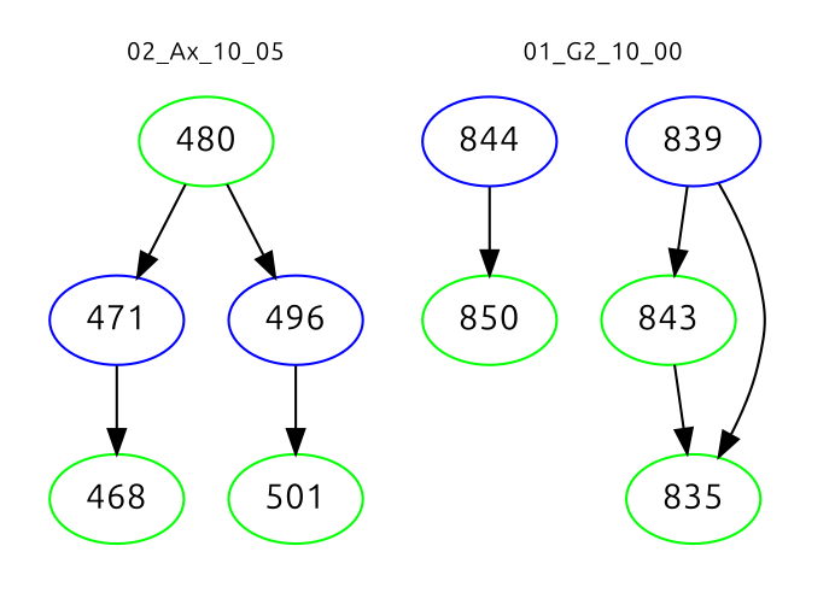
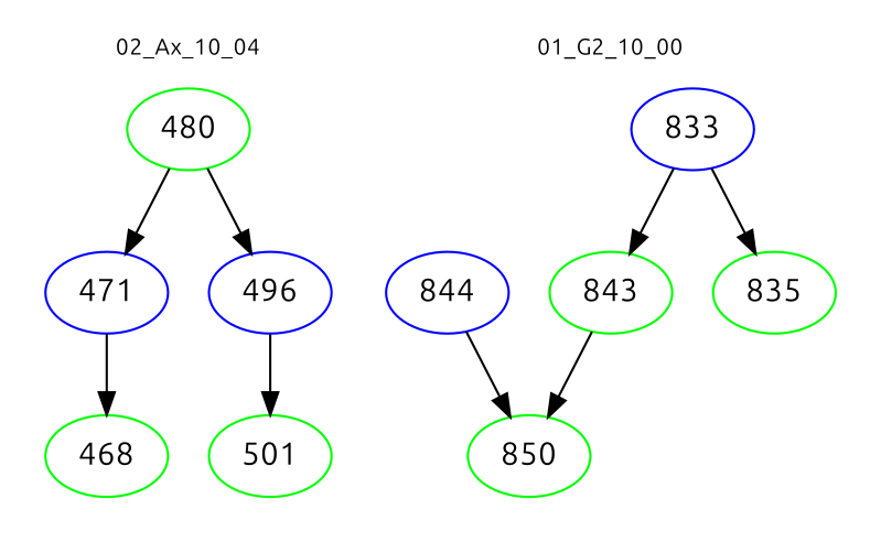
  digraph {
    fontname=Ubuntu
    node [color=green fontname=Ubuntu]
    edge [color=black fontname=Ubuntu]
    n1 [label=480]
    n2 [color=blue label=471]
    n3 [color=blue label=496]
    n4 [label=468]
    n5 [label=501]
-   n6 [color=blue label=839]
+   n6 [color=blue label=833]
    n7 [label=843]
    n8 [color=blue label=844]
    n9 [label=835]
    n10 [label=850]
    subgraph cluster_1 {
      color=white
      fontsize=10
-     label="02_Ax_10_05"
+     label="02_Ax_10_04"
      n1
      n2
      n3
      n4
      n5
    }
    subgraph cluster_2 {
      color=white
      fontsize=10
      label="01_G2_10_00"
      n6
      n7
      n8
      n9
      n10
    }
    n1 -> n2
    n1 -> n3
    n2 -> n4
    n3 -> n5
    n6 -> n7
    n6 -> n9
-   n7 -> n9
+   n7 -> n10
    n8 -> n10
  }
